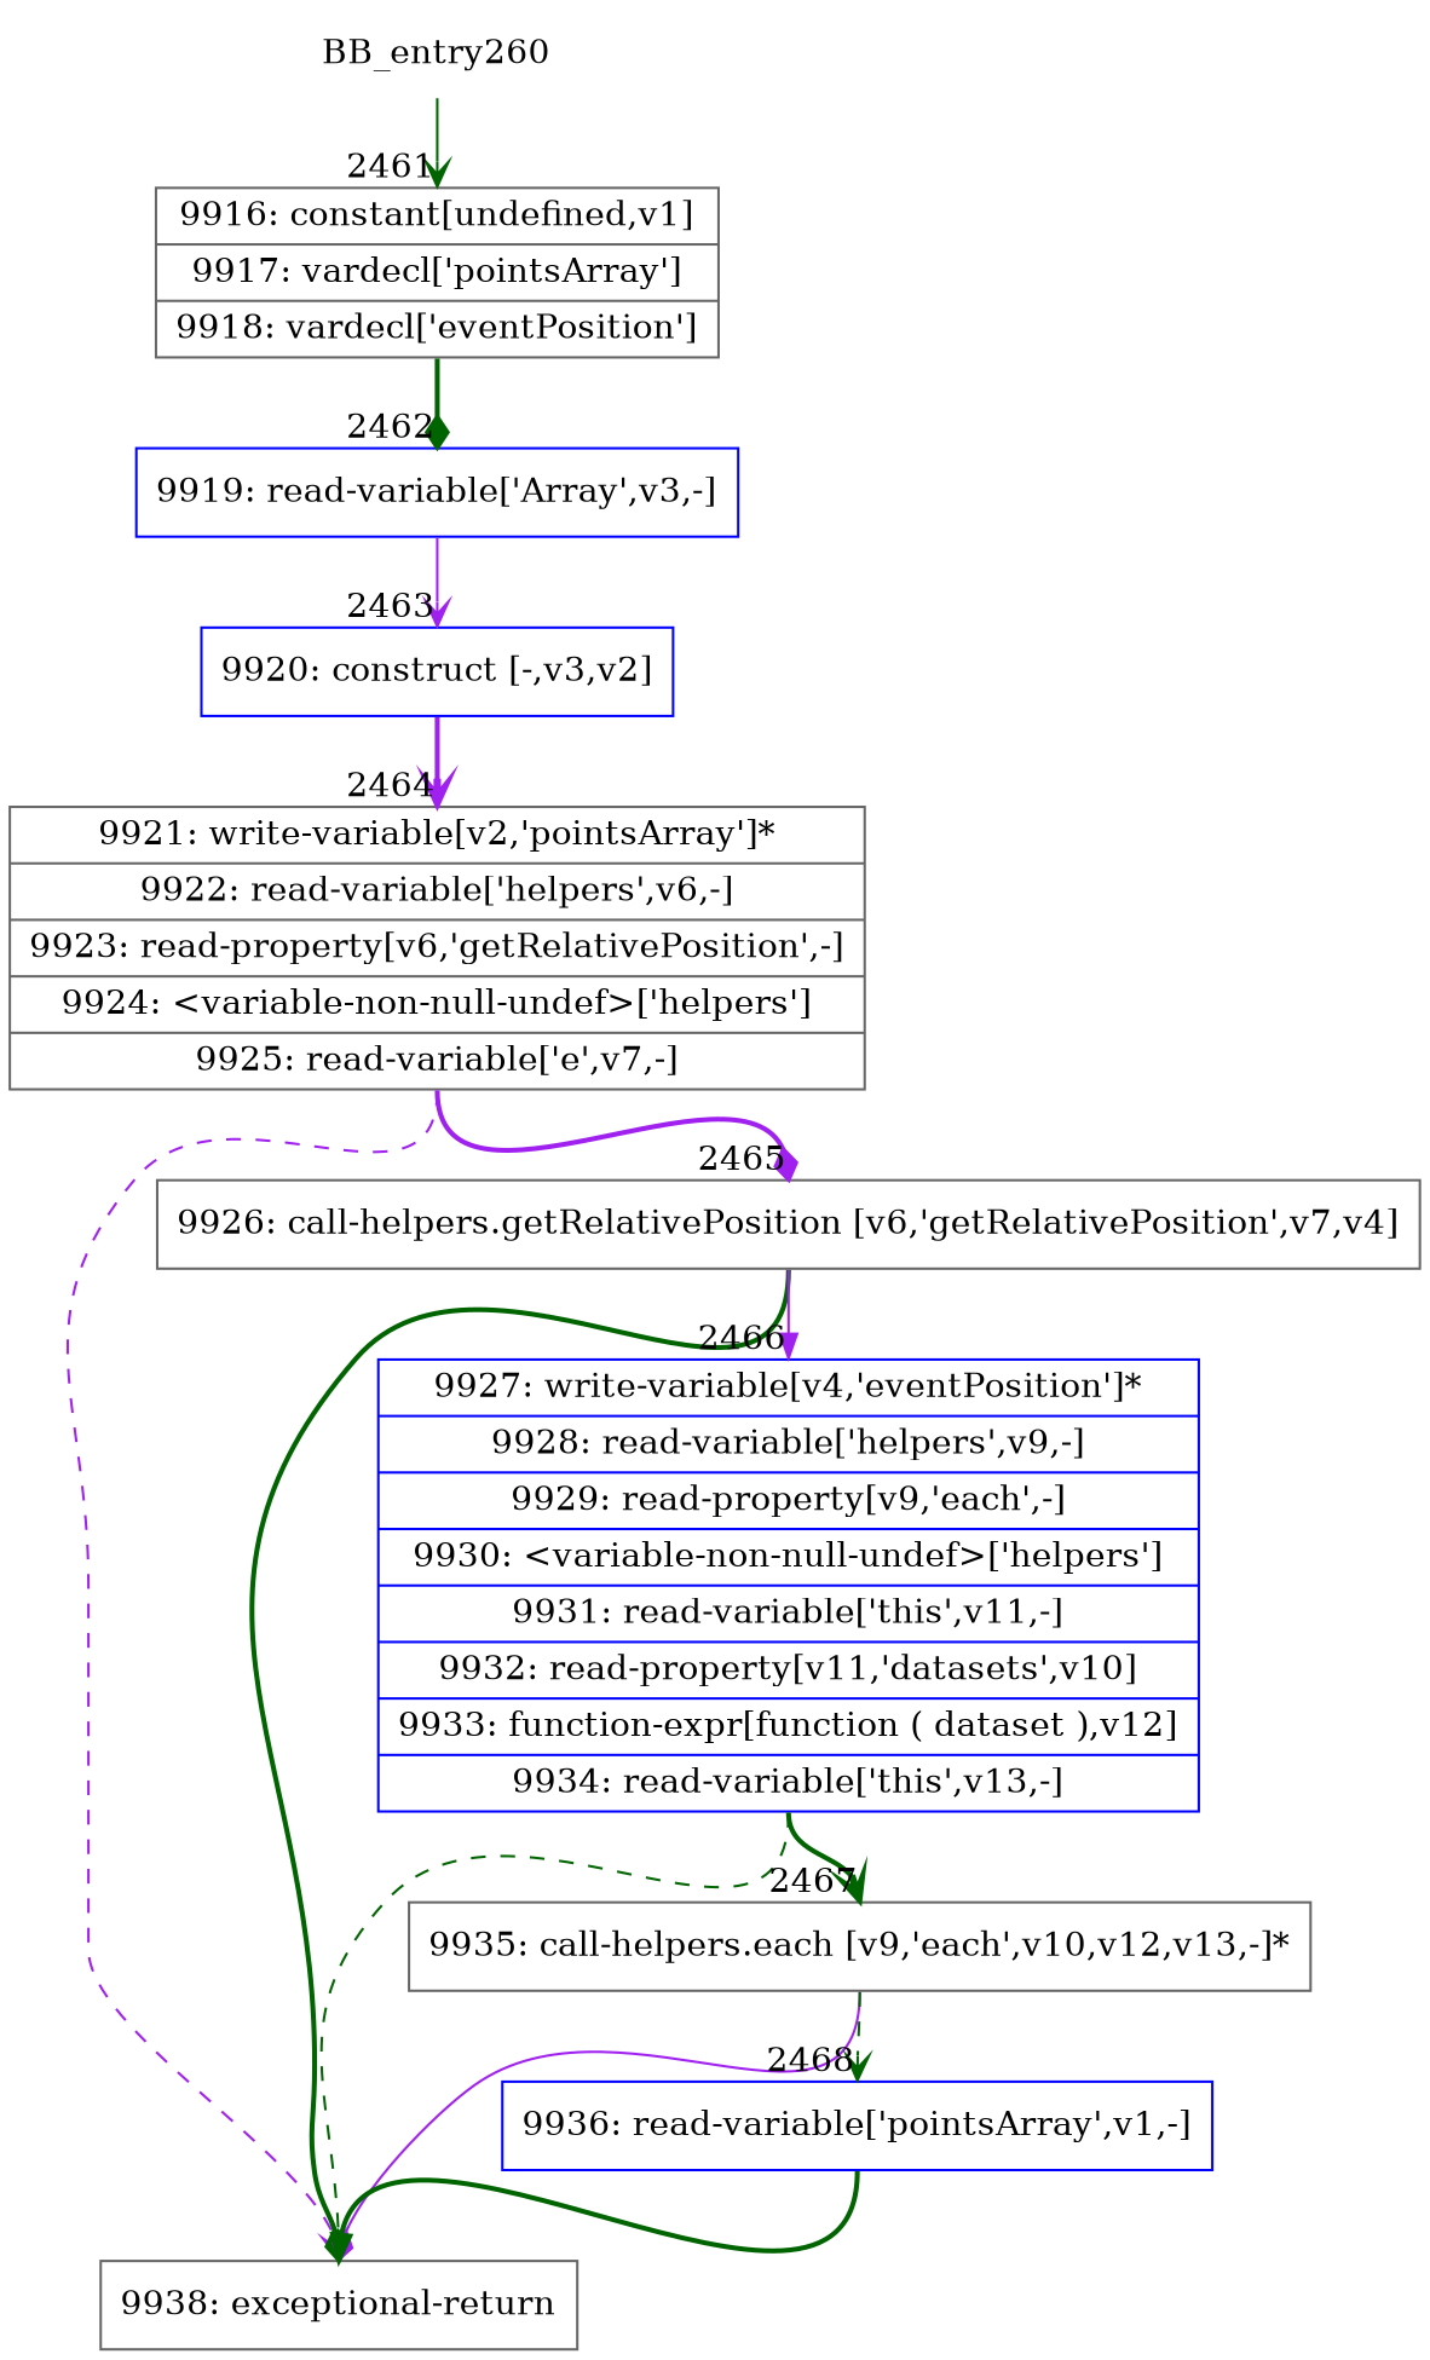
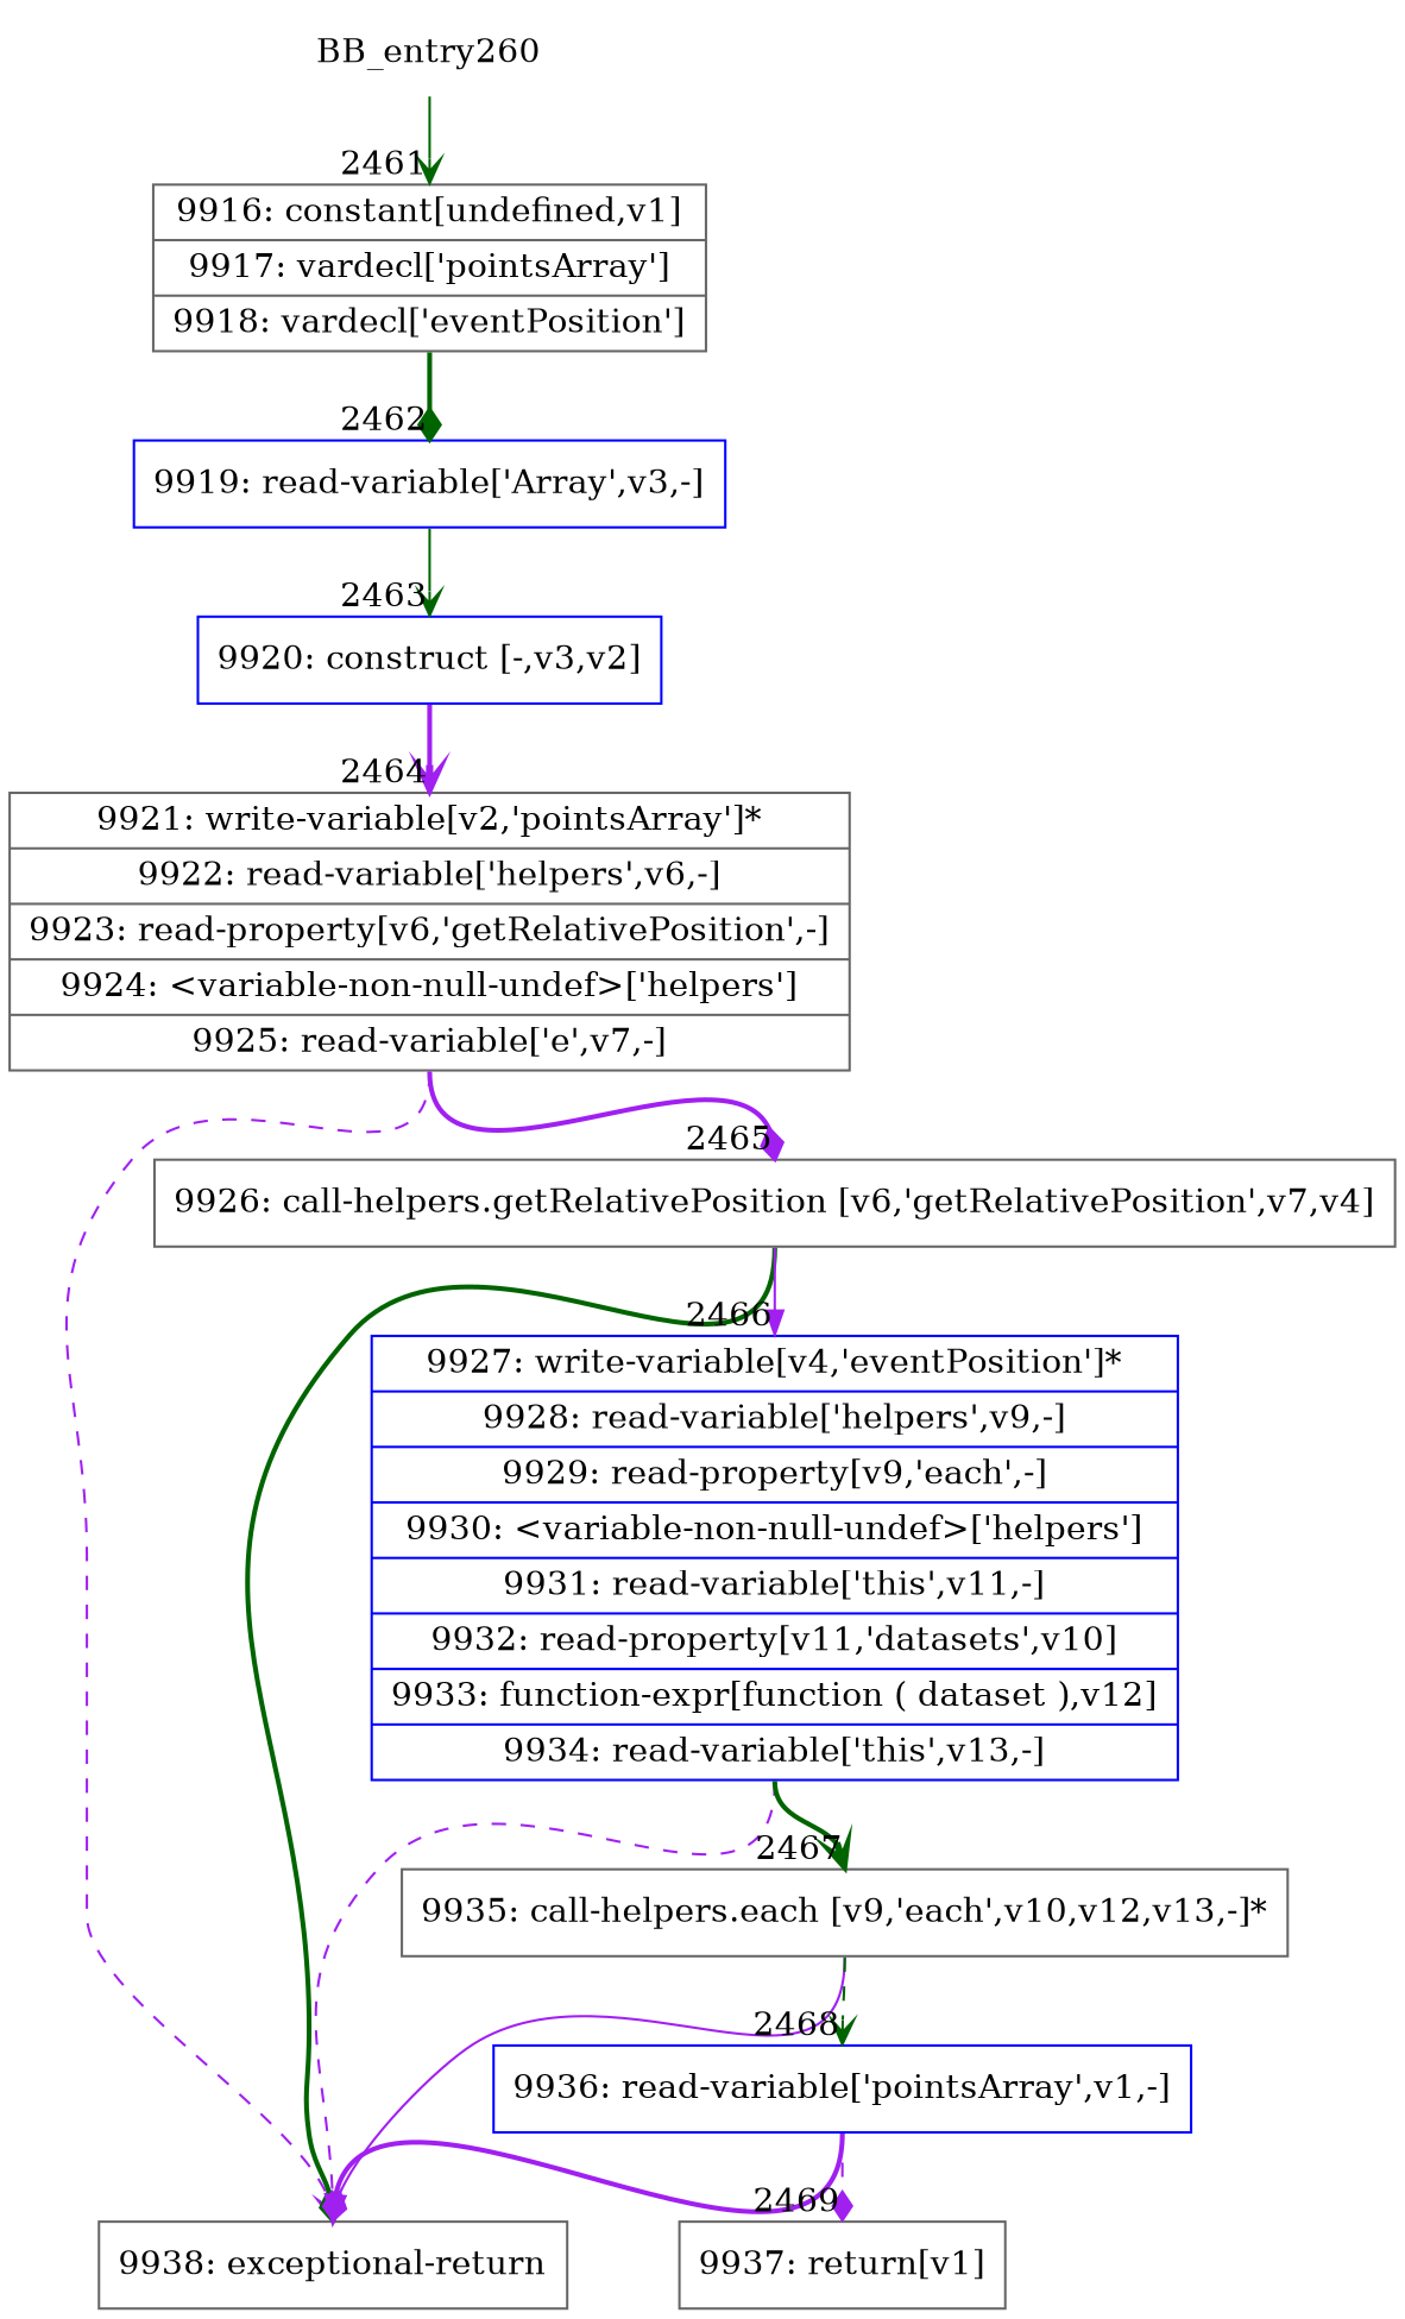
  digraph {
    rankdir=TD
    node [color=gray40 shape=record]
    edge [arrowhead=vee color=darkgreen headport=n style=bold tailport=s]
    n1 [color=blue label=BB_entry260 shape=none]
    n2 [label="{9916: constant[undefined,v1]|9917: vardecl['pointsArray']|9918: vardecl['eventPosition']}"]
    n3 [color=blue label="{9919: read-variable['Array',v3,-]}"]
    n4 [color=blue label="{9920: construct [-,v3,v2]}"]
    n5 [label="{9921: write-variable[v2,'pointsArray']*|9922: read-variable['helpers',v6,-]|9923: read-property[v6,'getRelativePosition',-]|9924: \<variable-non-null-undef\>['helpers']|9925: read-variable['e',v7,-]}"]
    n6 [label="{9938: exceptional-return}"]
    n7 [label="{9926: call-helpers.getRelativePosition [v6,'getRelativePosition',v7,v4]}"]
    n8 [color=blue label="{9927: write-variable[v4,'eventPosition']*|9928: read-variable['helpers',v9,-]|9929: read-property[v9,'each',-]|9930: \<variable-non-null-undef\>['helpers']|9931: read-variable['this',v11,-]|9932: read-property[v11,'datasets',v10]|9933: function-expr[function ( dataset ),v12]|9934: read-variable['this',v13,-]}"]
    n9 [label="{9935: call-helpers.each [v9,'each',v10,v12,v13,-]*}"]
    n10 [color=blue label="{9936: read-variable['pointsArray',v1,-]}"]
+   n11 [label="{9937: return[v1]}"]
    n1 -> n2 [headlabel="    2461" style=solid]
    n2 -> n3 [arrowhead=diamond headlabel="      2462"]
-   n3 -> n4 [color=purple headlabel="      2463" style=solid]
+   n3 -> n4 [headlabel="      2463" style=solid]
    n4 -> n5 [color=purple headlabel="      2464"]
    n5 -> n6 [color=purple style=dashed]
    n5 -> n7 [arrowhead=diamond color=purple headlabel="      2465"]
    n7 -> n6 [arrowhead=diamond]
    n7 -> n8 [arrowhead=normal color=purple headlabel="      2466" style=solid]
-   n8 -> n6 [arrowhead=diamond style=dashed]
+   n8 -> n6 [arrowhead=diamond color=purple style=dashed]
    n8 -> n9 [headlabel="      2467"]
    n9 -> n6 [arrowhead=diamond color=purple style=solid]
    n9 -> n10 [headlabel="      2468" style=dashed]
-   n10 -> n6 [arrowhead=normal]
+   n10 -> n6 [arrowhead=normal color=purple]
+   n10 -> n11 [arrowhead=diamond color=purple headlabel="      2469" style=dashed]
  }
